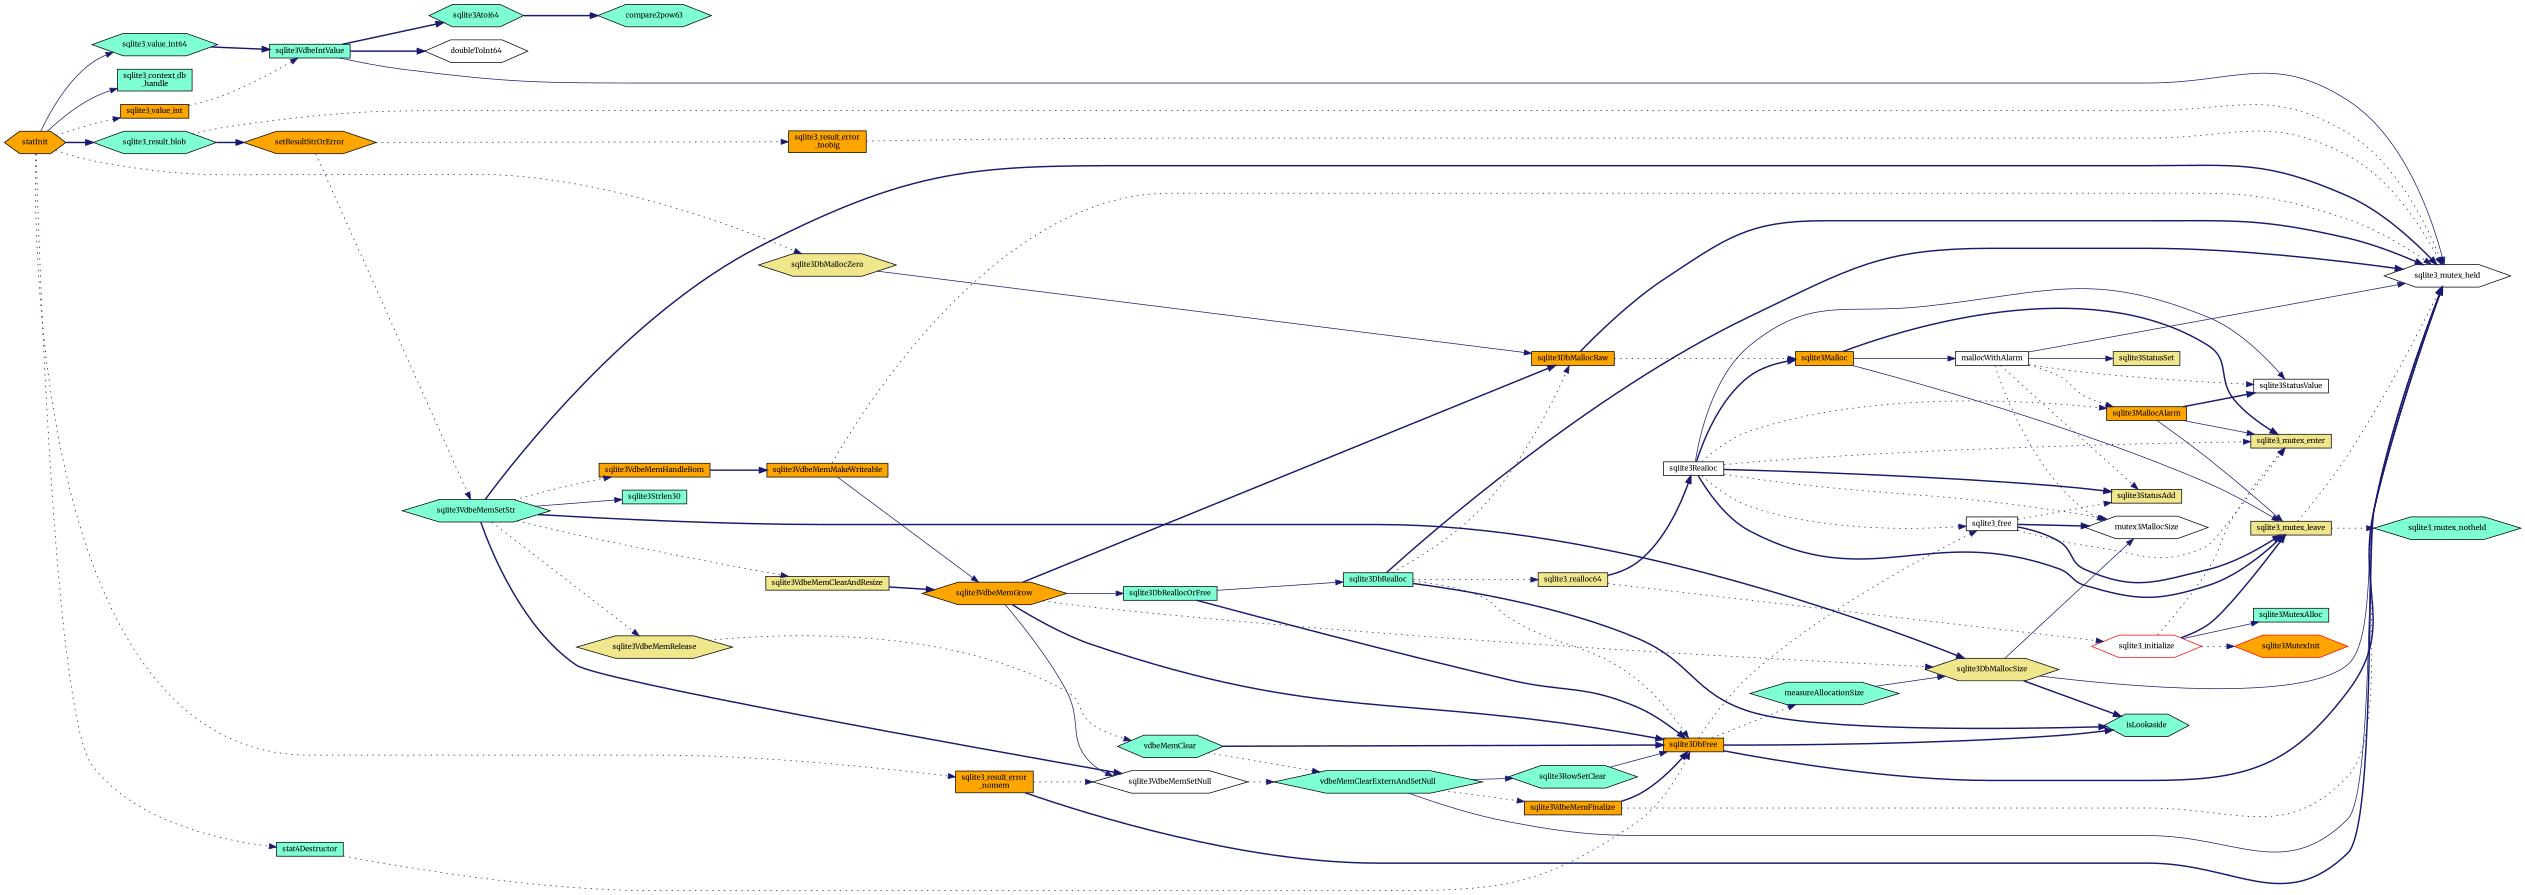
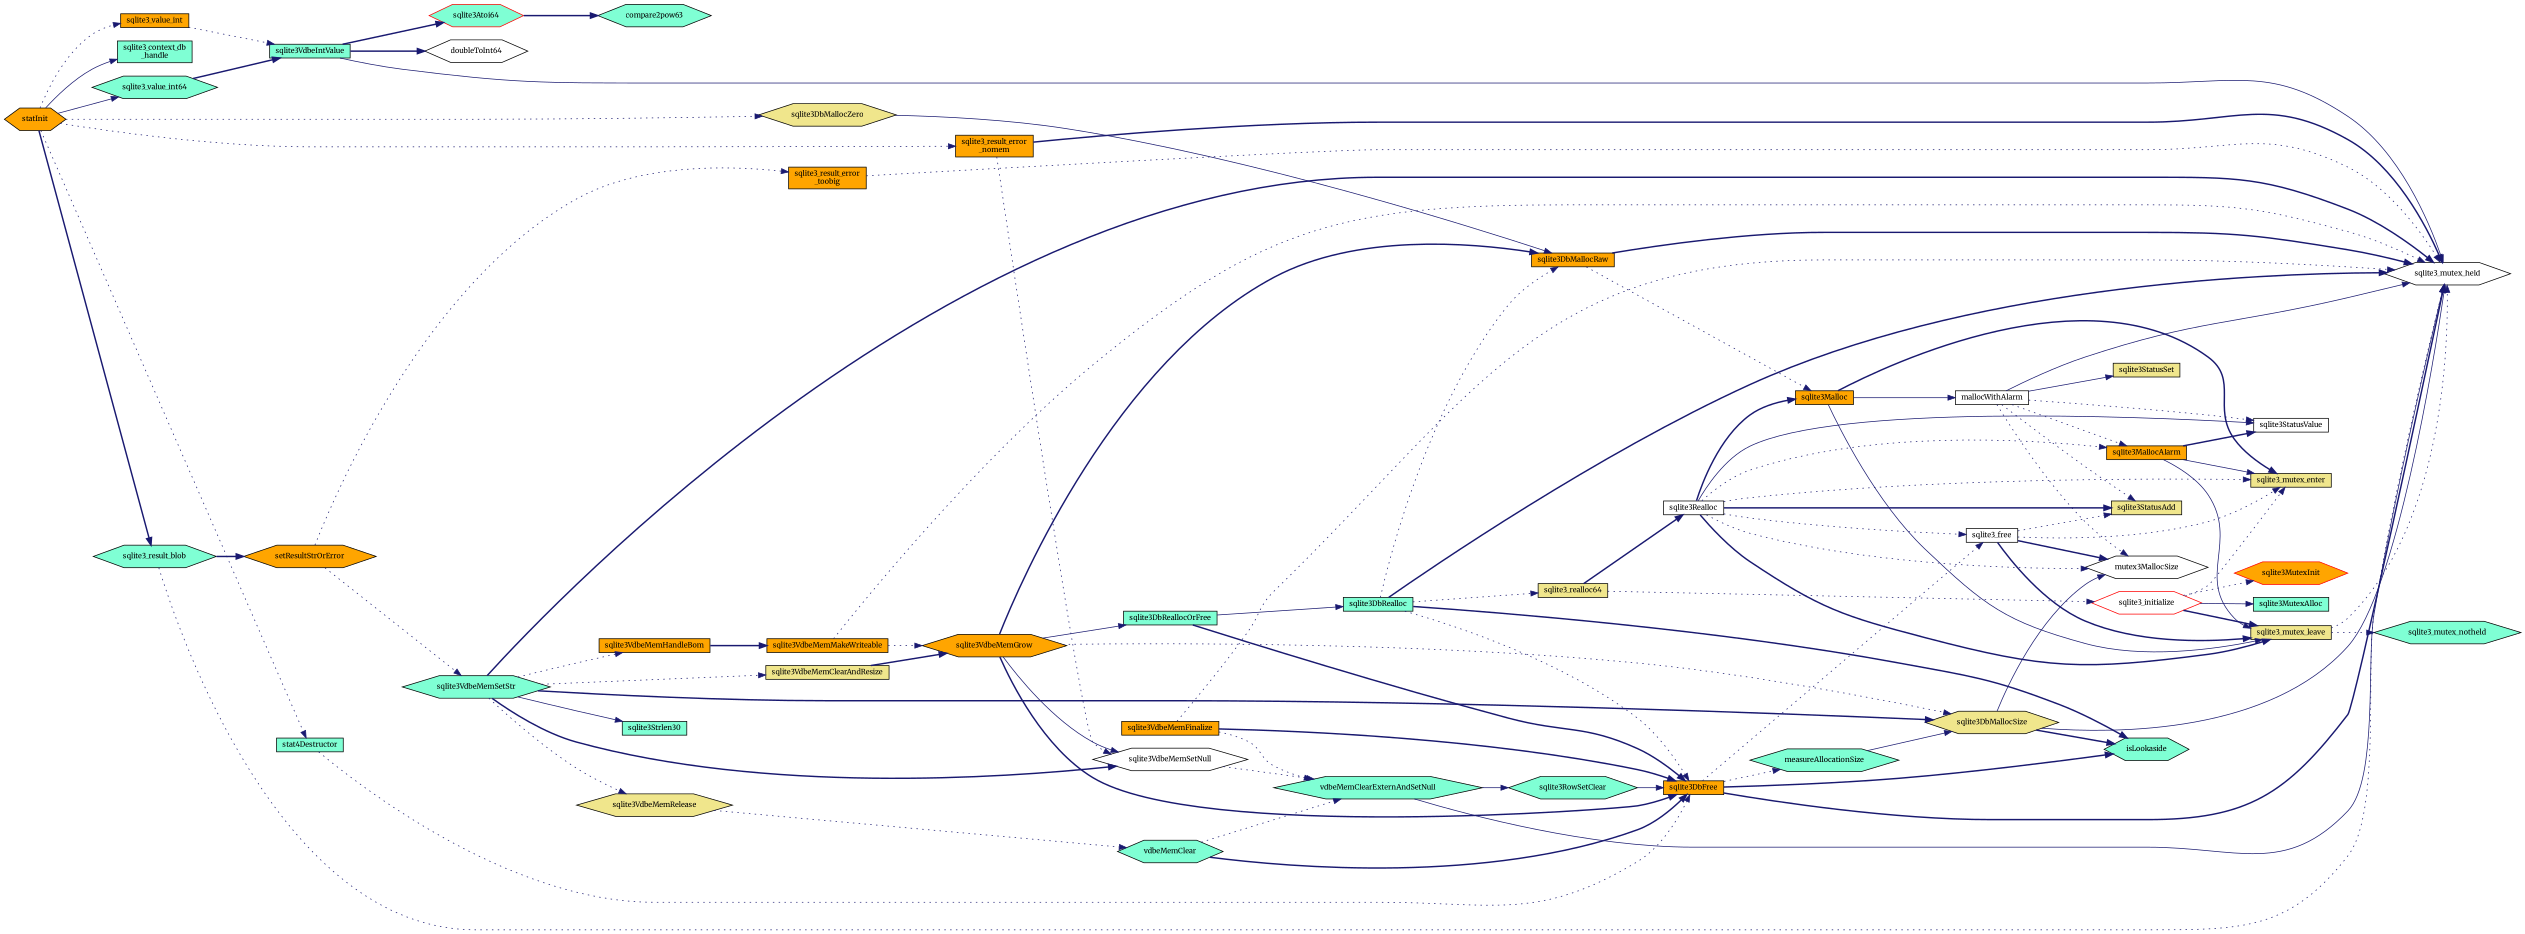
  digraph {
    fontname=Merriweather
    rankdir=LR
    node [color=black fillcolor=aquamarine fontname=Merriweather fontsize=10 shape=box style=filled]
    edge [color=midnightblue fontname=Merriweather fontsize=10 labelfontname=FreeSans labelfontsize=10 style=dotted]
    n1 [fillcolor=orange fontcolor=black height=0.2 label=statInit shape=hexagon width=0.4]
    n2 [fillcolor=orange height=0.2 label=sqlite3_value_int width=0.4]
    n3 [height=0.2 label="sqlite3_context_db\l_handle" width=0.4]
    n4 [fillcolor=khaki height=0.2 label=sqlite3DbMallocZero shape=hexagon width=0.4]
    n5 [fillcolor=orange height=0.2 label="sqlite3_result_error\l_nomem" width=0.4]
    n6 [height=0.2 label=sqlite3_value_int64 shape=hexagon width=0.4]
    n7 [height=0.2 label=sqlite3_result_blob shape=hexagon width=0.4]
    n8 [height=0.2 label=stat4Destructor width=0.4]
    n9 [height=0.2 label=sqlite3VdbeIntValue width=0.4]
    n10 [fillcolor=orange height=0.2 label=sqlite3DbMallocRaw width=0.4]
    n11 [fillcolor=white height=0.2 label=sqlite3_mutex_held shape=hexagon width=0.4]
    n12 [fillcolor=white height=0.2 label=sqlite3VdbeMemSetNull shape=hexagon width=0.4]
    n13 [fillcolor=orange height=0.2 label=setResultStrOrError shape=hexagon width=0.4]
    n14 [fillcolor=orange height=0.2 label=sqlite3DbFree width=0.4]
    n15 [fillcolor=white height=0.2 label=doubleToInt64 shape=hexagon width=0.4]
-   n16 [height=0.2 label=sqlite3Atoi64 shape=hexagon width=0.4]
+   n16 [color=red height=0.2 label=sqlite3Atoi64 shape=hexagon width=0.4]
    n17 [height=0.2 label=compare2pow63 shape=hexagon width=0.4]
    n18 [fillcolor=orange height=0.2 label=sqlite3Malloc width=0.4]
    n19 [fillcolor=khaki height=0.2 label=sqlite3_mutex_enter width=0.4]
    n20 [fillcolor=white height=0.2 label=mallocWithAlarm width=0.4]
    n21 [fillcolor=khaki height=0.2 label=sqlite3_mutex_leave width=0.4]
    n22 [fillcolor=khaki height=0.2 label=sqlite3StatusSet width=0.4]
    n23 [fillcolor=white height=0.2 label=sqlite3StatusValue width=0.4]
    n24 [fillcolor=orange height=0.2 label=sqlite3MallocAlarm width=0.4]
    n25 [fillcolor=white height=0.2 label=mutex3MallocSize shape=hexagon width=0.4]
    n26 [fillcolor=khaki height=0.2 label=sqlite3StatusAdd width=0.4]
    n27 [height=0.2 label=sqlite3_mutex_notheld shape=hexagon width=0.4]
    n28 [height=0.2 label=vdbeMemClearExternAndSetNull shape=hexagon width=0.4]
    n29 [fillcolor=orange height=0.2 label=sqlite3VdbeMemFinalize width=0.4]
    n30 [height=0.2 label=sqlite3RowSetClear shape=hexagon width=0.4]
    n31 [height=0.2 label=measureAllocationSize shape=hexagon width=0.4]
    n32 [height=0.2 label=isLookaside shape=hexagon width=0.4]
    n33 [fillcolor=white height=0.2 label=sqlite3_free width=0.4]
    n34 [fillcolor=khaki height=0.2 label=sqlite3DbMallocSize shape=hexagon width=0.4]
    n35 [height=0.2 label=sqlite3VdbeMemSetStr shape=hexagon width=0.4]
    n36 [fillcolor=orange height=0.2 label="sqlite3_result_error\l_toobig" width=0.4]
    n37 [height=0.2 label=sqlite3Strlen30 width=0.4]
    n38 [fillcolor=khaki height=0.2 label=sqlite3VdbeMemClearAndResize width=0.4]
    n39 [fillcolor=khaki height=0.2 label=sqlite3VdbeMemRelease shape=hexagon width=0.4]
    n40 [fillcolor=orange height=0.2 label=sqlite3VdbeMemHandleBom width=0.4]
    n41 [fillcolor=orange height=0.2 label=sqlite3VdbeMemGrow shape=hexagon width=0.4]
    n42 [height=0.2 label=vdbeMemClear shape=hexagon width=0.4]
    n43 [fillcolor=orange height=0.2 label=sqlite3VdbeMemMakeWriteable width=0.4]
    n44 [height=0.2 label=sqlite3DbReallocOrFree width=0.4]
    n45 [height=0.2 label=sqlite3DbRealloc width=0.4]
    n46 [fillcolor=khaki height=0.2 label=sqlite3_realloc64 width=0.4]
    n47 [color=red fillcolor=white height=0.2 label=sqlite3_initialize shape=hexagon width=0.4]
    n48 [fillcolor=white height=0.2 label=sqlite3Realloc width=0.4]
    n49 [color=red fillcolor=orange height=0.2 label=sqlite3MutexInit shape=hexagon width=0.4]
    n50 [height=0.2 label=sqlite3MutexAlloc width=0.4]
    n1 -> n2
    n1 -> n3 [style=solid]
    n1 -> n4
    n1 -> n5
    n1 -> n6 [style=solid]
    n1 -> n7 [style=bold]
    n1 -> n8
    n2 -> n9
    n4 -> n10 [style=solid]
    n5 -> n11 [style=bold]
    n5 -> n12
    n6 -> n9 [style=bold]
    n7 -> n11
    n7 -> n13 [style=bold]
    n8 -> n14
    n9 -> n11 [style=solid]
    n9 -> n15 [style=bold]
    n9 -> n16 [style=bold]
    n10 -> n11 [style=bold]
    n10 -> n18
    n12 -> n28
    n13 -> n35
    n13 -> n36
    n14 -> n11 [style=bold]
    n14 -> n31
    n14 -> n32 [style=bold]
    n14 -> n33
    n16 -> n17 [style=bold]
    n18 -> n19 [style=bold]
    n18 -> n20 [style=solid]
    n18 -> n21 [style=solid]
    n20 -> n11 [style=solid]
    n20 -> n22 [style=solid]
    n20 -> n23
    n20 -> n24
    n20 -> n25
    n20 -> n26
    n21 -> n11
    n21 -> n27
    n24 -> n19 [style=solid]
    n24 -> n21 [style=solid]
    n24 -> n23 [style=bold]
    n28 -> n11 [style=solid]
-   n28 -> n29
+   n29 -> n28
    n28 -> n30 [style=solid]
    n29 -> n11
    n29 -> n14 [style=bold]
    n30 -> n14 [style=solid]
    n31 -> n34 [style=solid]
    n33 -> n19
    n33 -> n21 [style=bold]
    n33 -> n25 [style=bold]
    n33 -> n26
    n34 -> n11 [style=solid]
    n34 -> n25 [style=solid]
    n34 -> n32 [style=bold]
    n35 -> n11 [style=bold]
    n35 -> n12 [style=bold]
    n35 -> n34 [style=bold]
    n35 -> n37 [style=solid]
    n35 -> n38
    n35 -> n39
    n35 -> n40
    n36 -> n11
    n38 -> n41 [style=bold]
    n39 -> n42
    n40 -> n43 [style=bold]
    n41 -> n10 [style=bold]
    n41 -> n12 [style=solid]
    n41 -> n14 [style=bold]
    n41 -> n34
    n41 -> n44 [style=solid]
    n42 -> n14 [style=bold]
    n42 -> n28
    n43 -> n11
-   n43 -> n41 [style=solid]
+   n43 -> n41
    n44 -> n14 [style=bold]
    n44 -> n45 [style=solid]
    n45 -> n10
    n45 -> n11 [style=bold]
    n45 -> n14
    n45 -> n32 [style=bold]
    n45 -> n46
    n46 -> n47
    n46 -> n48 [style=bold]
    n47 -> n19
    n47 -> n21 [style=bold]
    n47 -> n49
    n47 -> n50 [style=solid]
    n48 -> n18 [style=bold]
    n48 -> n19
    n48 -> n21 [style=bold]
    n48 -> n23 [style=solid]
    n48 -> n24
    n48 -> n25
    n48 -> n26 [style=bold]
    n48 -> n33
  }
